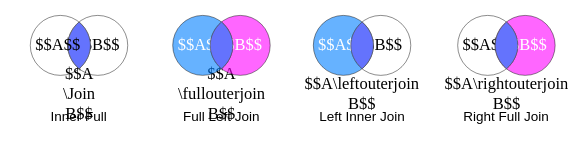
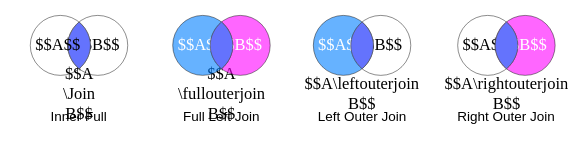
  <mxCell id="0" />
  <mxCell id="1" parent="0" />
- <mxCell id="2" value="&lt;font style=&quot;font-size: 18px&quot;&gt;Left Inner Join&lt;/font&gt;" style="text;html=1;strokeColor=none;fillColor=none;align=center;verticalAlign=middle;whiteSpace=wrap;rounded=0;fontSize=22;" parent="1" vertex="1"><mxGeometry x="397.55" y="140" width="170" height="30" as="geometry" /></mxCell>
+ <mxCell id="2" value="&lt;font style=&quot;font-size: 18px&quot;&gt;Left Outer Join&lt;/font&gt;" style="text;html=1;strokeColor=none;fillColor=none;align=center;verticalAlign=middle;whiteSpace=wrap;rounded=0;fontSize=22;" parent="1" vertex="1"><mxGeometry x="397.55" y="140" width="170" height="30" as="geometry" /></mxCell>
  <mxCell id="3" value="&lt;font face=&quot;CMU Serif&quot;&gt;$$A\leftouterjoin&lt;br&gt;B$$&lt;/font&gt;" style="text;html=1;strokeColor=none;fillColor=none;align=center;verticalAlign=middle;whiteSpace=wrap;rounded=0;fontSize=22;" parent="1" vertex="1"><mxGeometry x="440.1" y="110" width="84.9" height="30" as="geometry" /></mxCell>
- <mxCell id="4" value="&lt;font style=&quot;font-size: 18px&quot;&gt;Right Full Join&lt;/font&gt;" style="text;html=1;strokeColor=none;fillColor=none;align=center;verticalAlign=middle;whiteSpace=wrap;rounded=0;fontSize=22;" parent="1" vertex="1"><mxGeometry x="590.1" y="140" width="170" height="30" as="geometry" /></mxCell>
+ <mxCell id="4" value="&lt;font style=&quot;font-size: 18px&quot;&gt;Right Outer Join&lt;/font&gt;" style="text;html=1;strokeColor=none;fillColor=none;align=center;verticalAlign=middle;whiteSpace=wrap;rounded=0;fontSize=22;" parent="1" vertex="1"><mxGeometry x="590.1" y="140" width="170" height="30" as="geometry" /></mxCell>
  <mxCell id="5" value="&lt;font style=&quot;font-size: 18px&quot;&gt;Full Left Join&lt;/font&gt;" style="text;html=1;strokeColor=none;fillColor=none;align=center;verticalAlign=middle;whiteSpace=wrap;rounded=0;fontSize=22;" parent="1" vertex="1"><mxGeometry x="210" y="140" width="170" height="30" as="geometry" /></mxCell>
  <mxCell id="6" value="&lt;font style=&quot;font-size: 18px&quot;&gt;Inner Full&lt;/font&gt;" style="text;html=1;strokeColor=none;fillColor=none;align=center;verticalAlign=middle;whiteSpace=wrap;rounded=0;fontSize=22;" parent="1" vertex="1"><mxGeometry x="20" y="140" width="170" height="30" as="geometry" /></mxCell>
  <mxCell id="7" value="&lt;font face=&quot;CMU Serif&quot;&gt;$$A \Join B$$&lt;/font&gt;" style="text;html=1;strokeColor=none;fillColor=none;align=center;verticalAlign=middle;whiteSpace=wrap;rounded=0;fontSize=22;" parent="1" vertex="1"><mxGeometry x="62.55" y="110" width="84.9" height="30" as="geometry" /></mxCell>
  <mxCell id="8" value="&lt;font face=&quot;CMU Serif&quot;&gt;$$A \fullouterjoin B$$&lt;/font&gt;" style="text;html=1;strokeColor=none;fillColor=none;align=center;verticalAlign=middle;whiteSpace=wrap;rounded=0;fontSize=22;" parent="1" vertex="1"><mxGeometry x="252.55" y="110" width="84.9" height="30" as="geometry" /></mxCell>
  <mxCell id="9" value="&lt;font face=&quot;CMU Serif&quot;&gt;$$A\rightouterjoin&lt;br&gt;B$$&lt;/font&gt;" style="text;html=1;strokeColor=none;fillColor=none;align=center;verticalAlign=middle;whiteSpace=wrap;rounded=0;fontSize=22;" parent="1" vertex="1"><mxGeometry x="632.65" y="110" width="84.9" height="30" as="geometry" /></mxCell>
  <mxCell id="10" value="" style="ellipse;whiteSpace=wrap;html=1;aspect=fixed;fillColor=#FF00FF;strokeColor=#000000;fontColor=#FFFFFF;opacity=60;" vertex="1" parent="1"><mxGeometry x="660" y="20" width="80" height="80" as="geometry" /></mxCell>
  <mxCell id="11" value="" style="ellipse;whiteSpace=wrap;html=1;aspect=fixed;fillColor=none;strokeColor=#000000;opacity=60;" vertex="1" parent="1"><mxGeometry x="610" y="20" width="80" height="80" as="geometry" /></mxCell>
  <mxCell id="12" value="" style="ellipse;whiteSpace=wrap;html=1;aspect=fixed;fillColor=#FF00FF;strokeColor=#000000;fontColor=#FFFFFF;opacity=60;strokeWidth=1;perimeterSpacing=1;" vertex="1" parent="1"><mxGeometry x="279.9" y="20" width="80" height="80" as="geometry" /></mxCell>
  <mxCell id="13" value="" style="ellipse;whiteSpace=wrap;html=1;aspect=fixed;fillColor=#007FFF;strokeColor=#000000;opacity=60;" vertex="1" parent="1"><mxGeometry x="229.9" y="20" width="80" height="80" as="geometry" /></mxCell>
  <mxCell id="14" value="" style="ellipse;whiteSpace=wrap;html=1;aspect=fixed;fillColor=none;strokeColor=#000000;opacity=60;" vertex="1" parent="1"><mxGeometry x="39.9" y="20" width="80" height="80" as="geometry" /></mxCell>
  <mxCell id="15" value="" style="ellipse;whiteSpace=wrap;html=1;aspect=fixed;fillColor=none;strokeColor=#000000;fontColor=#FFFFFF;opacity=60;" vertex="1" parent="1"><mxGeometry x="89.9" y="20" width="80" height="80" as="geometry" /></mxCell>
  <mxCell id="16" value="&lt;font face=&quot;CMU Serif&quot; style=&quot;font-size: 22px&quot;&gt;$$B$$&lt;/font&gt;" style="text;html=1;strokeColor=none;fillColor=none;align=center;verticalAlign=middle;whiteSpace=wrap;rounded=0;fontColor=#000000;" vertex="1" parent="1"><mxGeometry x="119.9" y="45" width="20" height="30" as="geometry" /></mxCell>
  <mxCell id="17" value="" style="whiteSpace=wrap;html=1;shape=mxgraph.basic.pointed_oval;fontSize=22;fillColor=#6473FD;strokeColor=#595959;strokeWidth=1;fontColor=#6473FD;" vertex="1" parent="1"><mxGeometry x="84.9" y="28.75" width="40.2" height="62.5" as="geometry" /></mxCell>
  <mxCell id="18" value="&lt;font face=&quot;CMU Serif&quot; style=&quot;font-size: 22px&quot;&gt;$$A$$&lt;/font&gt;" style="text;html=1;align=center;verticalAlign=middle;whiteSpace=wrap;rounded=0;fontColor=#000000;" vertex="1" parent="1"><mxGeometry x="66.9" y="45" width="20" height="30" as="geometry" /></mxCell>
  <mxCell id="19" value="&lt;font face=&quot;CMU Serif&quot; style=&quot;font-size: 22px&quot;&gt;$$B$$&lt;/font&gt;" style="text;html=1;strokeColor=none;fillColor=none;align=center;verticalAlign=middle;whiteSpace=wrap;rounded=0;fontColor=#FFFFFF;" vertex="1" parent="1"><mxGeometry x="309.9" y="45" width="20" height="30" as="geometry" /></mxCell>
  <mxCell id="20" value="&lt;font face=&quot;CMU Serif&quot; style=&quot;font-size: 22px&quot;&gt;$$A$$&lt;/font&gt;" style="text;html=1;align=center;verticalAlign=middle;whiteSpace=wrap;rounded=0;fontColor=#FFFFFF;" vertex="1" parent="1"><mxGeometry x="256.9" y="45" width="20" height="30" as="geometry" /></mxCell>
  <mxCell id="21" value="" style="ellipse;whiteSpace=wrap;html=1;aspect=fixed;fillColor=none;strokeColor=#000000;fontColor=#FFFFFF;opacity=60;" vertex="1" parent="1"><mxGeometry x="467.45" y="20" width="80" height="80" as="geometry" /></mxCell>
  <mxCell id="22" value="" style="ellipse;whiteSpace=wrap;html=1;aspect=fixed;fillColor=#007FFF;strokeColor=#000000;opacity=60;" vertex="1" parent="1"><mxGeometry x="417.45" y="20" width="80" height="80" as="geometry" /></mxCell>
  <mxCell id="23" value="&lt;font face=&quot;CMU Serif&quot; style=&quot;font-size: 22px&quot;&gt;$$B$$&lt;/font&gt;" style="text;html=1;strokeColor=none;fillColor=none;align=center;verticalAlign=middle;whiteSpace=wrap;rounded=0;fontColor=#000000;" vertex="1" parent="1"><mxGeometry x="497.45" y="45" width="20" height="30" as="geometry" /></mxCell>
  <mxCell id="24" value="&lt;font face=&quot;CMU Serif&quot; style=&quot;font-size: 22px&quot;&gt;$$A$$&lt;/font&gt;" style="text;html=1;align=center;verticalAlign=middle;whiteSpace=wrap;rounded=0;fontColor=#FFFFFF;" vertex="1" parent="1"><mxGeometry x="444.45" y="45" width="20" height="30" as="geometry" /></mxCell>
  <mxCell id="25" value="&lt;font face=&quot;CMU Serif&quot; style=&quot;font-size: 22px&quot;&gt;$$B$$&lt;/font&gt;" style="text;html=1;strokeColor=none;fillColor=none;align=center;verticalAlign=middle;whiteSpace=wrap;rounded=0;fontColor=#FFFFFF;" vertex="1" parent="1"><mxGeometry x="690" y="45" width="20" height="30" as="geometry" /></mxCell>
  <mxCell id="26" value="&lt;font face=&quot;CMU Serif&quot; style=&quot;font-size: 22px&quot;&gt;$$A$$&lt;/font&gt;" style="text;html=1;align=center;verticalAlign=middle;whiteSpace=wrap;rounded=0;fontColor=#000000;" vertex="1" parent="1"><mxGeometry x="637" y="45" width="20" height="30" as="geometry" /></mxCell>
  <mxCell id="27" value="" style="whiteSpace=wrap;html=1;shape=mxgraph.basic.pointed_oval;fontSize=22;fillColor=#6473FD;strokeColor=#595959;strokeWidth=1;fontColor=#6473FD;" vertex="1" parent="1"><mxGeometry x="655" y="28.75" width="40.2" height="62.5" as="geometry" /></mxCell>
  <mxCell id="28" value="" style="whiteSpace=wrap;html=1;shape=mxgraph.basic.pointed_oval;fontSize=22;fillColor=#6473FD;strokeColor=#595959;strokeWidth=1;fontColor=#6473FD;" vertex="1" parent="1"><mxGeometry x="462.45" y="28.75" width="40.2" height="62.5" as="geometry" /></mxCell>
  <mxCell id="29" value="" style="whiteSpace=wrap;html=1;shape=mxgraph.basic.pointed_oval;fontSize=22;fillColor=#6473FD;strokeColor=#595959;strokeWidth=1;fontColor=#6473FD;" vertex="1" parent="1"><mxGeometry x="274.9" y="28.75" width="40.2" height="62.5" as="geometry" /></mxCell>
